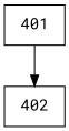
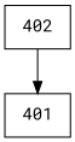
  digraph {
    fontname="Roboto Mono"
    node [shape=record fontname="Roboto Mono"]
    n1 [label="{401}"]
    n2 [label="{402}"]
-   n1 -> n2 [fontname="Roboto Mono"]
+   n2 -> n1 [fontname="Roboto Mono"]
  }
